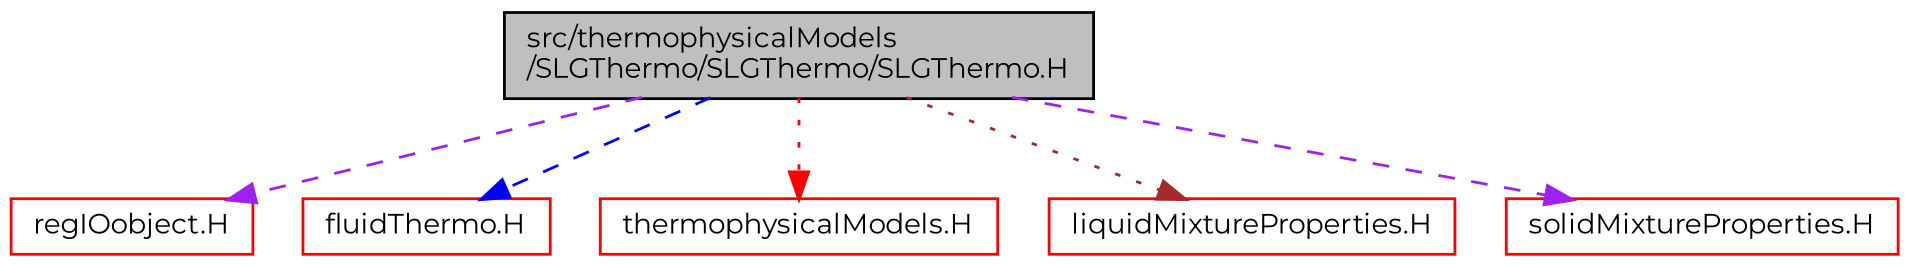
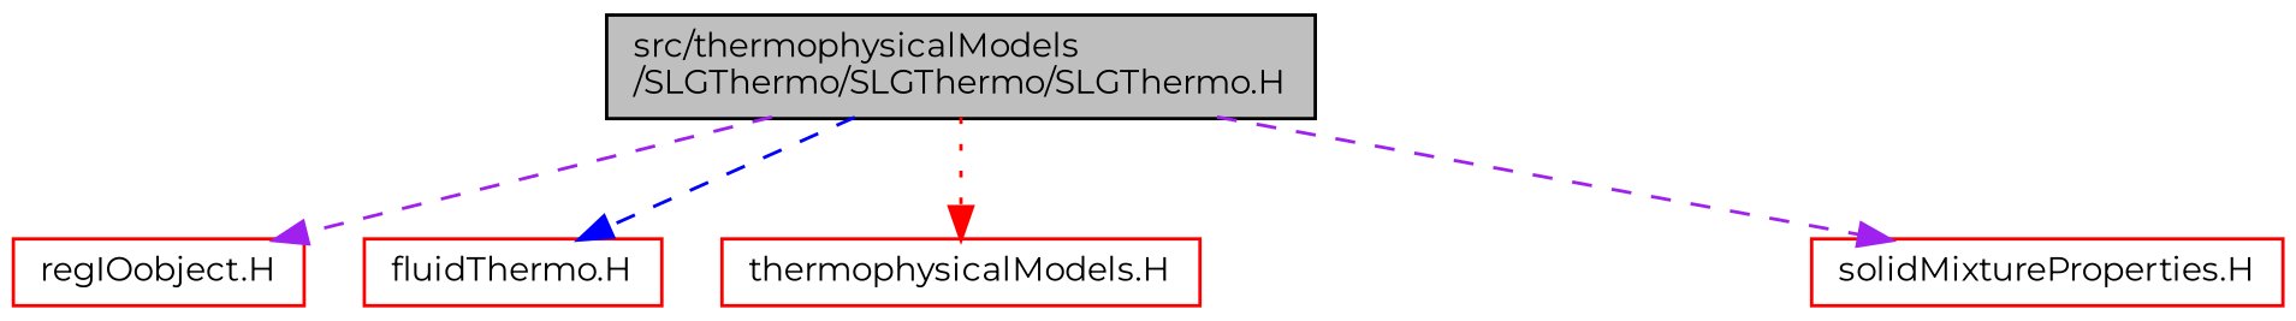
  digraph {
    fontname=Montserrat
    node [color=red fontname=Montserrat fontsize=10 shape=record]
    edge [color=purple fontname=Montserrat fontsize=10 labelfontname=Helvetica labelfontsize=10 style=dashed]
    n1 [color=black fillcolor=grey75 fontcolor=black height=0.2 label="src/thermophysicalModels\l/SLGThermo/SLGThermo/SLGThermo.H" style=filled width=0.4]
    n2 [height=0.2 label="regIOobject.H" width=0.4]
    n3 [height=0.2 label="fluidThermo.H" width=0.4]
    n4 [height=0.2 label="thermophysicalModels.H" width=0.4]
-   n5 [height=0.2 label="liquidMixtureProperties.H" width=0.4]
    n6 [height=0.2 label="solidMixtureProperties.H" width=0.4]
    n1 -> n2
    n1 -> n3 [color=blue]
    n1 -> n4 [color=red style=dotted]
-   n1 -> n5 [color=brown style=dotted]
    n1 -> n6
  }
